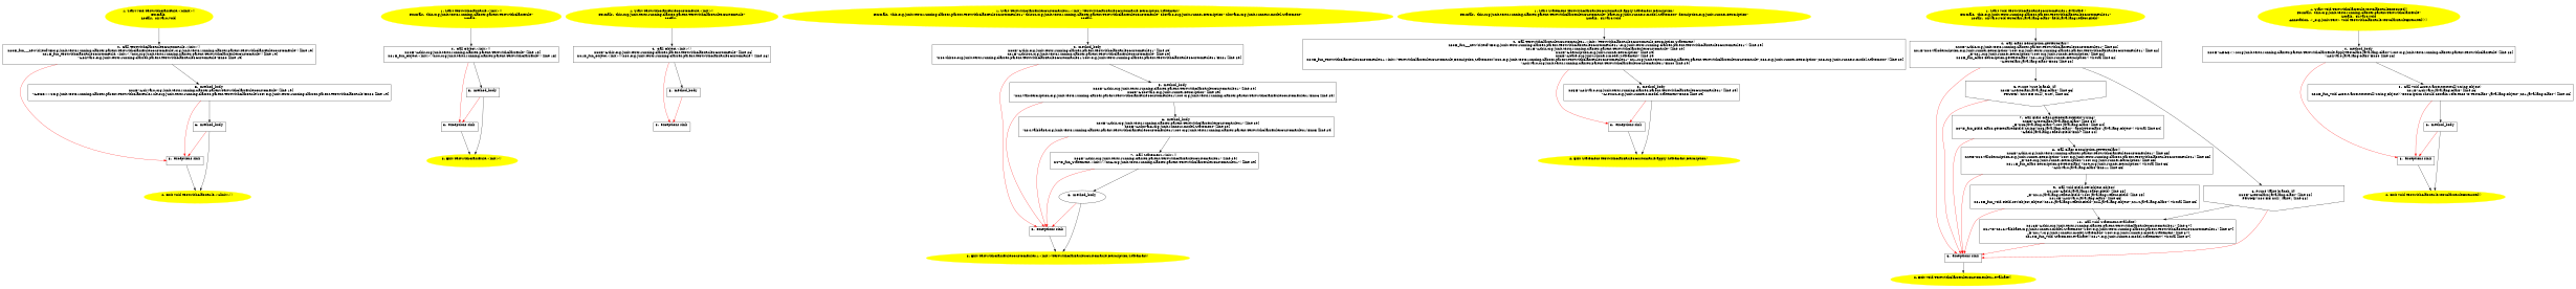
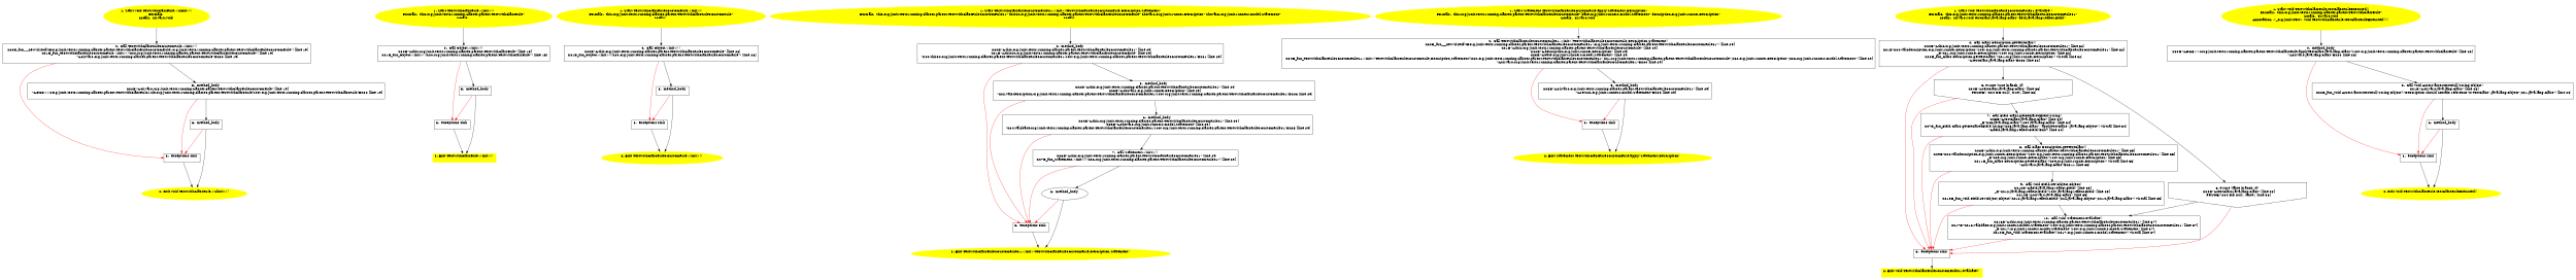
  digraph {
    node [shape=box]
    n1 [color=yellow label="1: Start void TestWithClassRule.<clinit>()\nFormals: \nLocals:  $irvar0:void \n  " style=filled shape=""]
    n2 [label="4:  Call TestWithClassRule$CustomRule.<init>() \n   n$0=_fun___new(sizeof(t=org.junit.tests.running.classes.parent.TestWithClassRule$CustomRule):org.junit.tests.running.classes.parent.TestWithClassRule$CustomRule*) [line 19]\n  n$1=_fun_TestWithClassRule$CustomRule.<init>()(n$0:org.junit.tests.running.classes.parent.TestWithClassRule$CustomRule*) [line 19]\n  *&$irvar0:org.junit.tests.running.classes.parent.TestWithClassRule$CustomRule*=n$0 [line 19]\n "]
    n3 [label="3:  exceptions sink \n  "]
    n4 [label="5:  method_body \n   n$2=*&$irvar0:org.junit.tests.running.classes.parent.TestWithClassRule$CustomRule* [line 19]\n  *&#GB<>$org.junit.tests.running.classes.parent.TestWithClassRule.rule:org.junit.tests.running.classes.parent.TestWithClassRule(root org.junit.tests.running.classes.parent.TestWithClassRule)=n$2 [line 19]\n "]
    n5 [color=yellow label="2: Exit void TestWithClassRule.<clinit>() \n  " style=filled shape=""]
    n6 [label="6:  method_body \n  "]
    n7 [color=yellow label="1: Start TestWithClassRule.<init>()\nFormals:  this:org.junit.tests.running.classes.parent.TestWithClassRule*\nLocals:  \n  " style=filled shape=""]
    n8 [label="4:  Call Object.<init>() \n   n$0=*&this:org.junit.tests.running.classes.parent.TestWithClassRule* [line 15]\n  n$1=_fun_Object.<init>()(n$0:org.junit.tests.running.classes.parent.TestWithClassRule*) [line 15]\n "]
    n9 [label="3:  exceptions sink \n  "]
    n10 [label="5:  method_body \n  "]
-   n11 [color=yellow label="2: Exit TestWithClassRule.<init>() \n  " style=filled shape=""]
+   n11 [color=yellow label="2: Exit TestWithClassRule.<init>() \n  " style=filled]
    n12 [color=yellow label="1: Start TestWithClassRule$CustomRule.<init>()\nFormals:  this:org.junit.tests.running.classes.parent.TestWithClassRule$CustomRule*\nLocals:  \n  " style=filled shape=""]
    n13 [label="4:  Call Object.<init>() \n   n$0=*&this:org.junit.tests.running.classes.parent.TestWithClassRule$CustomRule* [line 26]\n  n$1=_fun_Object.<init>()(n$0:org.junit.tests.running.classes.parent.TestWithClassRule$CustomRule*) [line 26]\n "]
    n14 [label="3:  exceptions sink \n  "]
    n15 [label="5:  method_body \n  "]
+   n16 [color=yellow label="2: Exit TestWithClassRule$CustomRule.<init>() \n  " style=filled shape=""]
    n17 [color=yellow label="1: Start TestWithClassRule$CustomRule$1.<init>(TestWithClassRule$CustomRule,Description,Statement)\nFormals:  this:org.junit.tests.running.classes.parent.TestWithClassRule$CustomRule$1* this$0:org.junit.tests.running.classes.parent.TestWithClassRule$CustomRule* $bcvar2:org.junit.runner.Description* $bcvar3:org.junit.runners.model.Statement*\nLocals:  \n  " style=filled shape=""]
    n18 [label="4:  method_body \n   n$0=*&this:org.junit.tests.running.classes.parent.TestWithClassRule$CustomRule$1* [line 29]\n  n$1=*&this$0:org.junit.tests.running.classes.parent.TestWithClassRule$CustomRule* [line 29]\n  *n$0.this$0:org.junit.tests.running.classes.parent.TestWithClassRule$CustomRule$1(root org.junit.tests.running.classes.parent.TestWithClassRule$CustomRule$1)=n$1 [line 29]\n "]
    n19 [label="3:  exceptions sink \n  "]
    n20 [label="5:  method_body \n   n$2=*&this:org.junit.tests.running.classes.parent.TestWithClassRule$CustomRule$1* [line 29]\n  n$3=*&$bcvar2:org.junit.runner.Description* [line 29]\n  *n$2.val$description:org.junit.tests.running.classes.parent.TestWithClassRule$CustomRule$1(root org.junit.tests.running.classes.parent.TestWithClassRule$CustomRule$1)=n$3 [line 29]\n "]
    n21 [color=yellow label="2: Exit TestWithClassRule$CustomRule$1.<init>(TestWithClassRule$CustomRule,Description,Statement) \n  " style=filled shape=""]
    n22 [label="6:  method_body \n   n$4=*&this:org.junit.tests.running.classes.parent.TestWithClassRule$CustomRule$1* [line 29]\n  n$5=*&$bcvar3:org.junit.runners.model.Statement* [line 29]\n  *n$4.val$base:org.junit.tests.running.classes.parent.TestWithClassRule$CustomRule$1(root org.junit.tests.running.classes.parent.TestWithClassRule$CustomRule$1)=n$5 [line 29]\n "]
    n23 [label="7:  Call Statement.<init>() \n   n$6=*&this:org.junit.tests.running.classes.parent.TestWithClassRule$CustomRule$1* [line 29]\n  n$7=_fun_Statement.<init>()(n$6:org.junit.tests.running.classes.parent.TestWithClassRule$CustomRule$1*) [line 29]\n "]
    n24 [label="8:  method_body \n  " shape=ellipse]
    n25 [color=yellow label="1: Start Statement TestWithClassRule$CustomRule.apply(Statement,Description)\nFormals:  this:org.junit.tests.running.classes.parent.TestWithClassRule$CustomRule* base:org.junit.runners.model.Statement* description:org.junit.runner.Description*\nLocals:  $irvar0:void \n  " style=filled shape=""]
    n26 [label="4:  Call TestWithClassRule$CustomRule$1.<init>(TestWithClassRule$CustomRule,Description,Statement) \n   n$0=_fun___new(sizeof(t=org.junit.tests.running.classes.parent.TestWithClassRule$CustomRule$1):org.junit.tests.running.classes.parent.TestWithClassRule$CustomRule$1*) [line 29]\n  n$1=*&this:org.junit.tests.running.classes.parent.TestWithClassRule$CustomRule* [line 29]\n  n$2=*&description:org.junit.runner.Description* [line 29]\n  n$3=*&base:org.junit.runners.model.Statement* [line 29]\n  n$4=_fun_TestWithClassRule$CustomRule$1.<init>(TestWithClassRule$CustomRule,Description,Statement)(n$0:org.junit.tests.running.classes.parent.TestWithClassRule$CustomRule$1*,n$1:org.junit.tests.running.classes.parent.TestWithClassRule$CustomRule*,n$2:org.junit.runner.Description*,n$3:org.junit.runners.model.Statement*) [line 29]\n  *&$irvar0:org.junit.tests.running.classes.parent.TestWithClassRule$CustomRule$1*=n$0 [line 29]\n "]
    n27 [label="3:  exceptions sink \n  "]
    n28 [label="5:  method_body \n   n$5=*&$irvar0:org.junit.tests.running.classes.parent.TestWithClassRule$CustomRule$1* [line 29]\n  *&return:org.junit.runners.model.Statement*=n$5 [line 29]\n "]
    n29 [color=yellow label="2: Exit Statement TestWithClassRule$CustomRule.apply(Statement,Description) \n  " style=filled shape=""]
    n30 [color=yellow label="1: Start void TestWithClassRule$CustomRule$1.evaluate()\nFormals:  this:org.junit.tests.running.classes.parent.TestWithClassRule$CustomRule$1*\nLocals:  $irvar0:void testClass:java.lang.Class* field:java.lang.reflect.Field* \n  " style=filled shape=""]
    n31 [label="4:  Call Class Description.getTestClass() \n   n$0=*&this:org.junit.tests.running.classes.parent.TestWithClassRule$CustomRule$1* [line 32]\n  n$1=*n$0.val$description:org.junit.runner.Description*(root org.junit.tests.running.classes.parent.TestWithClassRule$CustomRule$1) [line 32]\n  _=*n$1:org.junit.runner.Description*(root org.junit.runner.Description) [line 32]\n  n$3=_fun_Class Description.getTestClass()(n$1:org.junit.runner.Description*) virtual [line 32]\n  *&testClass:java.lang.Class*=n$3 [line 32]\n "]
    n32 [label="3:  exceptions sink \n  "]
    n33 [label="5: Prune (true branch, if) \n   n$4=*&testClass:java.lang.Class* [line 33]\n  PRUNE(!(n$4 == null), true); [line 33]\n " shape=invhouse]
    n34 [label="6: Prune (false branch, if) \n   n$4=*&testClass:java.lang.Class* [line 33]\n  PRUNE((n$4 == null), false); [line 33]\n " shape=invhouse]
-   n35 [color=yellow label="2: Exit void TestWithClassRule$CustomRule$1.evaluate() \n  " style=filled shape=""]
+   n35 [color=yellow label="2: Exit void TestWithClassRule$CustomRule$1.evaluate() \n  " style=filled]
    n36 [label="7:  Call Field Class.getDeclaredField(String) \n   n$5=*&testClass:java.lang.Class* [line 34]\n  _=*n$5:java.lang.Class*(root java.lang.Class) [line 34]\n  n$7=_fun_Field Class.getDeclaredField(String)(n$5:java.lang.Class*,\"applyTestClass\":java.lang.Object*) virtual [line 34]\n  *&field:java.lang.reflect.Field*=n$7 [line 34]\n "]
    n37 [label="10:  Call void Statement.evaluate() \n   n$16=*&this:org.junit.tests.running.classes.parent.TestWithClassRule$CustomRule$1* [line 37]\n  n$17=*n$16.val$base:org.junit.runners.model.Statement*(root org.junit.tests.running.classes.parent.TestWithClassRule$CustomRule$1) [line 37]\n  _=*n$17:org.junit.runners.model.Statement*(root org.junit.runners.model.Statement) [line 37]\n  n$19=_fun_void Statement.evaluate()(n$17:org.junit.runners.model.Statement*) virtual [line 37]\n "]
    n38 [label="8:  Call Class Description.getTestClass() \n   n$8=*&this:org.junit.tests.running.classes.parent.TestWithClassRule$CustomRule$1* [line 35]\n  n$9=*n$8.val$description:org.junit.runner.Description*(root org.junit.tests.running.classes.parent.TestWithClassRule$CustomRule$1) [line 35]\n  _=*n$9:org.junit.runner.Description*(root org.junit.runner.Description) [line 35]\n  n$11=_fun_Class Description.getTestClass()(n$9:org.junit.runner.Description*) virtual [line 35]\n  *&$irvar0:java.lang.Class*=n$11 [line 35]\n "]
    n39 [label="9:  Call void Field.set(Object,Object) \n   n$12=*&field:java.lang.reflect.Field* [line 35]\n  _=*n$12:java.lang.reflect.Field*(root java.lang.reflect.Field) [line 35]\n  n$14=*&$irvar0:java.lang.Class* [line 35]\n  n$15=_fun_void Field.set(Object,Object)(n$12:java.lang.reflect.Field*,null:java.lang.Object*,n$14:java.lang.Class*) virtual [line 35]\n "]
    n40 [color=yellow label="1: Start void TestWithClassRule.testClassRuleExecuted()\nFormals:  this:org.junit.tests.running.classes.parent.TestWithClassRule*\nLocals:  $irvar0:void\nAnnotation: <_org.junit.Test> void TestWithClassRule.testClassRuleExecuted()() \n  " style=filled shape=""]
    n41 [label="4:  method_body \n   n$0=*&#GB<>$org.junit.tests.running.classes.parent.TestWithClassRule.applyTestClass:java.lang.Class*(root org.junit.tests.running.classes.parent.TestWithClassRule) [line 23]\n  *&$irvar0:java.lang.Class*=n$0 [line 23]\n "]
    n42 [label="3:  exceptions sink \n  "]
    n43 [label="5:  Call void Assert.assertNotNull(String,Object) \n   n$1=*&$irvar0:java.lang.Class* [line 23]\n  n$2=_fun_void Assert.assertNotNull(String,Object)(\"Description should contain reference to TestClass\":java.lang.Object*,n$1:java.lang.Class*) [line 23]\n "]
    n44 [color=yellow label="2: Exit void TestWithClassRule.testClassRuleExecuted() \n  " style=filled shape=""]
    n45 [label="6:  method_body \n  "]
    n1 -> n2
    n2 -> n3 [color=red]
    n2 -> n4
    n3 -> n5
    n4 -> n3 [color=red]
    n4 -> n6
    n6 -> n3 [color=red]
    n6 -> n5
    n7 -> n8
    n8 -> n9 [color=red]
    n8 -> n10
    n9 -> n11
    n10 -> n9 [color=red]
    n10 -> n11
    n12 -> n13
    n13 -> n14 [color=red]
    n13 -> n15
+   n14 -> n16
    n15 -> n14 [color=red]
+   n15 -> n16
    n17 -> n18
    n18 -> n19 [color=red]
    n18 -> n20
    n19 -> n21
    n20 -> n19 [color=red]
    n20 -> n22
    n22 -> n19 [color=red]
    n22 -> n23
    n23 -> n19 [color=red]
    n23 -> n24
    n24 -> n19 [color=red]
    n24 -> n21
    n25 -> n26
    n26 -> n27 [color=red]
    n26 -> n28
    n27 -> n29
    n28 -> n27 [color=red]
    n28 -> n29
    n30 -> n31
    n31 -> n32 [color=red]
    n31 -> n33
    n31 -> n34
    n32 -> n35
    n33 -> n32 [color=red]
    n33 -> n36
    n34 -> n32 [color=red]
    n34 -> n37
    n36 -> n32 [color=red]
    n36 -> n38
    n37 -> n32 [color=red]
    n38 -> n32 [color=red]
    n38 -> n39
    n39 -> n32 [color=red]
    n39 -> n37
    n40 -> n41
    n41 -> n42 [color=red]
    n41 -> n43
    n42 -> n44
    n43 -> n42 [color=red]
    n43 -> n45
    n45 -> n42 [color=red]
    n45 -> n44
  }
